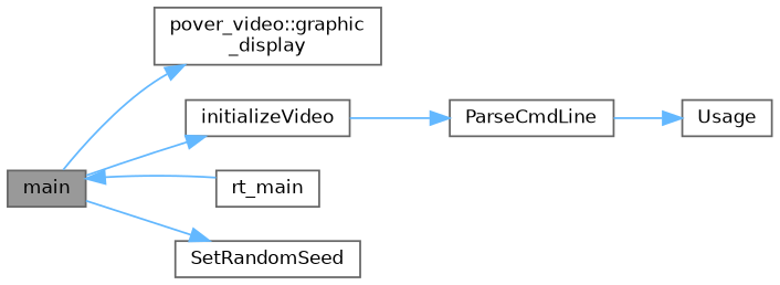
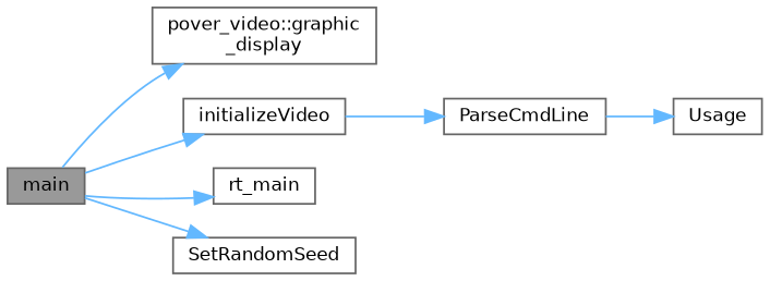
  digraph {
    rankdir=LR
    node [color=grey40 fillcolor=white fontname=Helvetica fontsize=10 shape=box style=filled]
    edge [color=steelblue1 fontname=Helvetica fontsize=10 labelfontname=Helvetica labelfontsize=10 style=solid]
    n1 [color=gray40 fillcolor=grey60 fontcolor=black height=0.2 label=main width=0.4]
    n2 [height=0.2 label="pover_video::graphic\l_display" width=0.4]
    n3 [height=0.2 label=initializeVideo width=0.4]
    n4 [height=0.2 label=rt_main width=0.4]
    n5 [height=0.2 label=SetRandomSeed width=0.4]
    n6 [height=0.2 label=ParseCmdLine width=0.4]
    n7 [height=0.2 label=Usage width=0.4]
    n1 -> n2
    n1 -> n3
-   n4 -> n1
+   n1 -> n4
    n1 -> n5
    n3 -> n6
    n6 -> n7
  }
